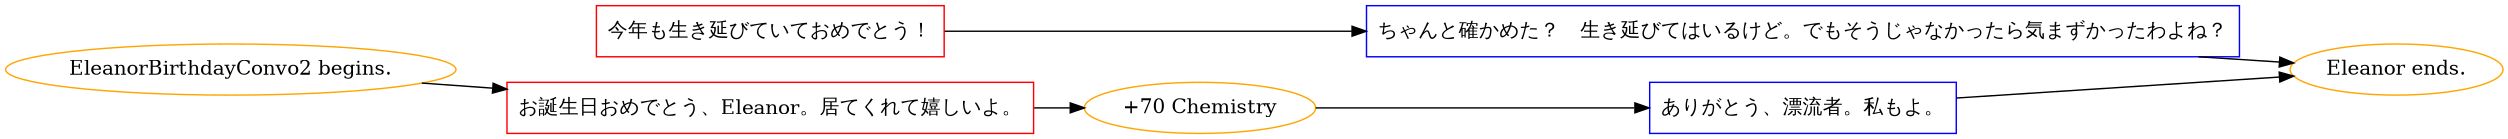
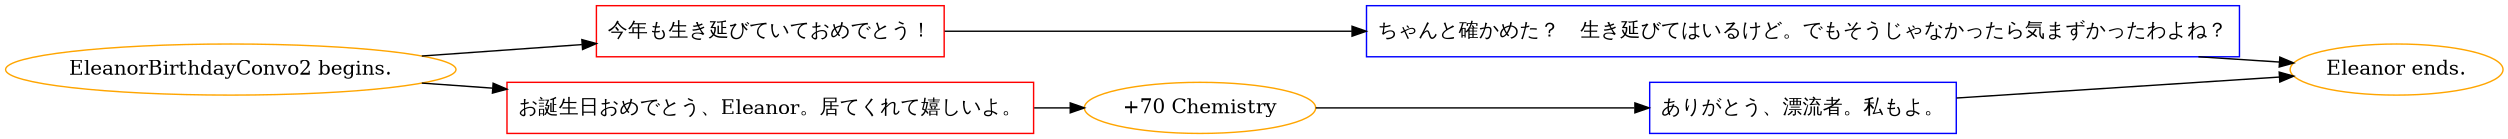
  digraph {
    rankdir=LR
    node [color=orange shape=box]
    "EleanorBirthdayConvo2 begins." [shape=""]
    n2 [color=red label="今年も生き延びていておめでとう！"]
    n3 [color=red label="お誕生日おめでとう、Eleanor。居てくれて嬉しいよ。"]
    n4 [color=blue label="ちゃんと確かめた？　生き延びてはいるけど。でもそうじゃなかったら気まずかったわよね？"]
    n5 [label="+70 Chemistry" shape=""]
    n6 [label="Eleanor ends." shape=""]
    n7 [color=blue label="ありがとう、漂流者。私もよ。"]
+   "EleanorBirthdayConvo2 begins." -> n2
    "EleanorBirthdayConvo2 begins." -> n3
    n2 -> n4
    n3 -> n5
    n4 -> n6
    n5 -> n7
    n7 -> n6
  }
